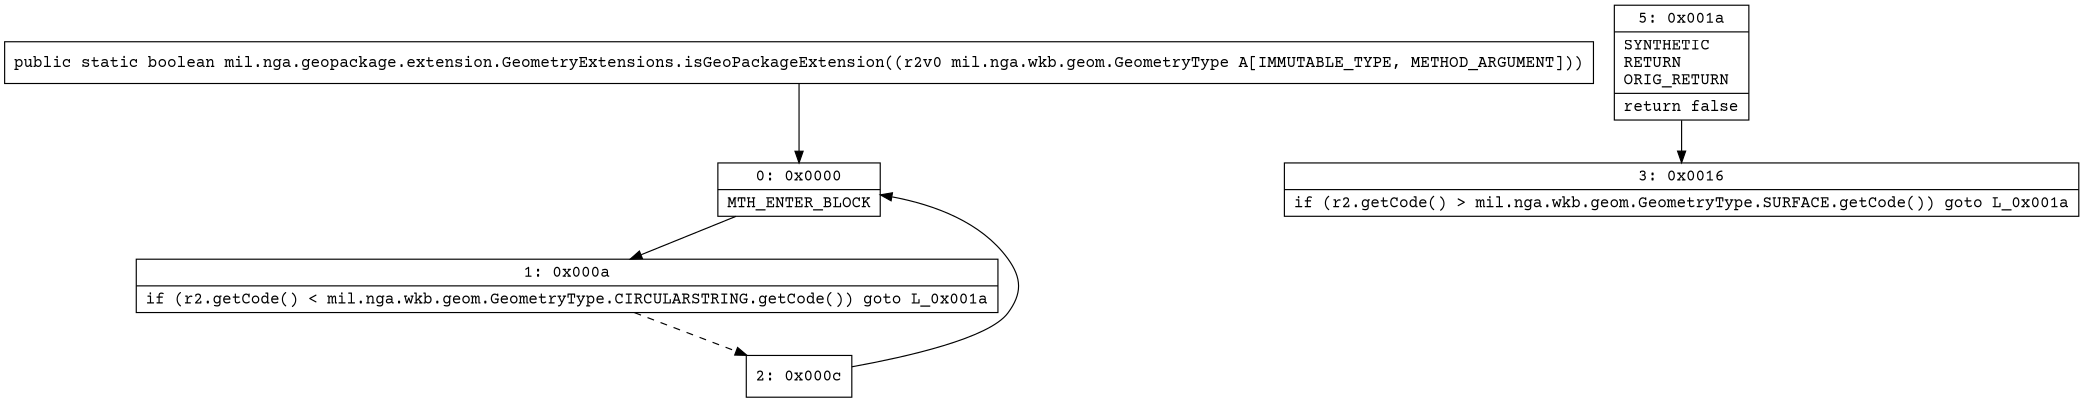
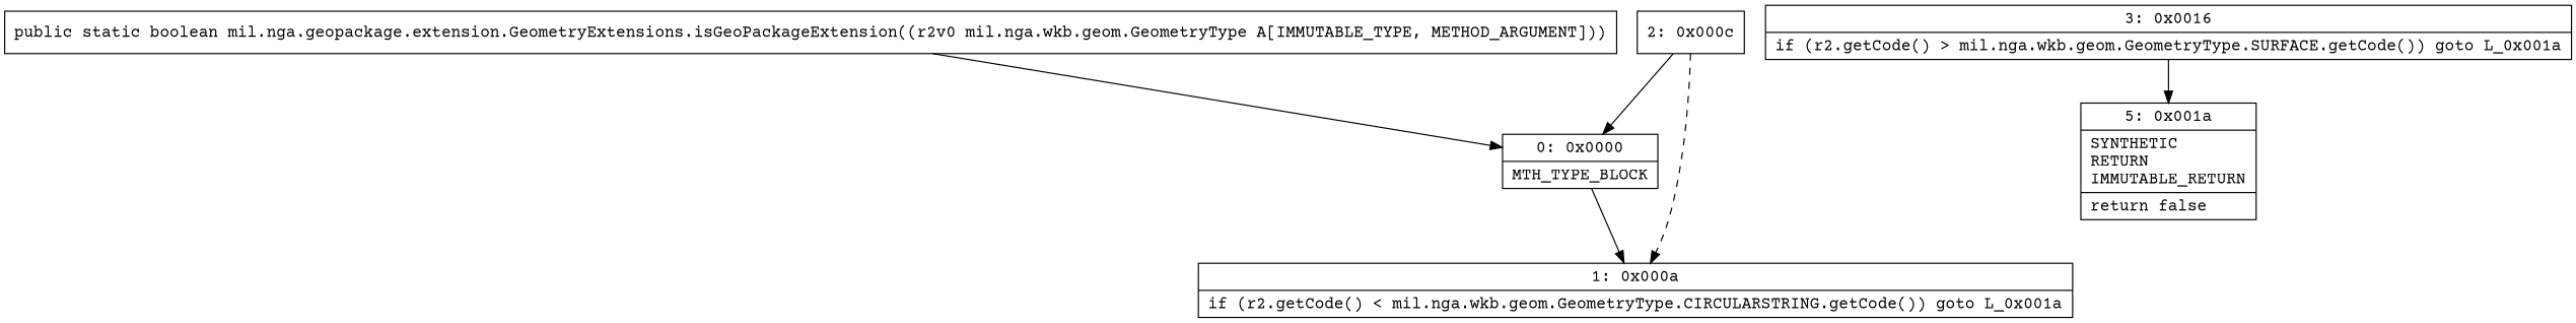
  digraph {
    fontname="Courier Prime"
    node [fontname="Courier Prime" shape=record]
    edge [fontname="Courier Prime"]
-   n1 [label="{0\:\ 0x0000|MTH_ENTER_BLOCK\l}"]
+   n1 [label="{0\:\ 0x0000|MTH_TYPE_BLOCK\l}"]
    n2 [label="{1\:\ 0x000a|if (r2.getCode() \< mil.nga.wkb.geom.GeometryType.CIRCULARSTRING.getCode()) goto L_0x001a\l}"]
    n3 [label="{2\:\ 0x000c}"]
-   n4 [label="{5\:\ 0x001a|SYNTHETIC\lRETURN\lORIG_RETURN\l|return false\l}"]
+   n4 [label="{5\:\ 0x001a|SYNTHETIC\lRETURN\lIMMUTABLE_RETURN\l|return false\l}"]
    n5 [label="{3\:\ 0x0016|if (r2.getCode() \> mil.nga.wkb.geom.GeometryType.SURFACE.getCode()) goto L_0x001a\l}"]
    n6 [label="{public static boolean mil.nga.geopackage.extension.GeometryExtensions.isGeoPackageExtension((r2v0 mil.nga.wkb.geom.GeometryType A[IMMUTABLE_TYPE, METHOD_ARGUMENT])) }"]
    n1 -> n2
-   n2 -> n3 [style=dashed]
+   n3 -> n2 [style=dashed]
    n3 -> n1
-   n4 -> n5
+   n5 -> n4
    n6 -> n1
  }
